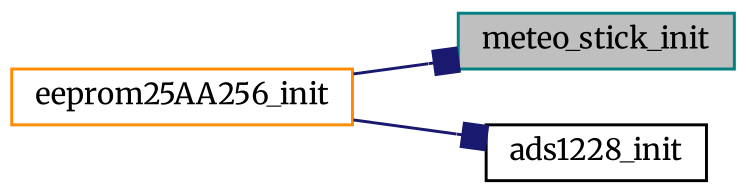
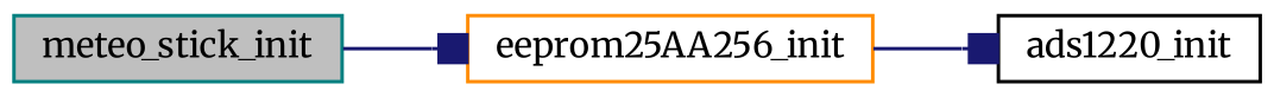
  digraph {
    fontname=Merriweather
    rankdir=LR
    node [fillcolor=white fontname=Merriweather fontsize=10 shape=record style=filled]
    edge [arrowhead=box color=midnightblue fontname=Merriweather fontsize=10 labelfontname=FreeSans labelfontsize=10 style=solid]
    n1 [color=teal fillcolor=grey75 fontcolor=black height=0.2 label=meteo_stick_init width=0.4]
    n2 [color=darkorange height=0.2 label=eeprom25AA256_init width=0.4]
-   n3 [color=black height=0.2 label=ads1228_init width=0.4]
-   n2 -> n1
+   n3 [color=black height=0.2 label=ads1220_init width=0.4]
+   n1 -> n2
    n2 -> n3
  }
